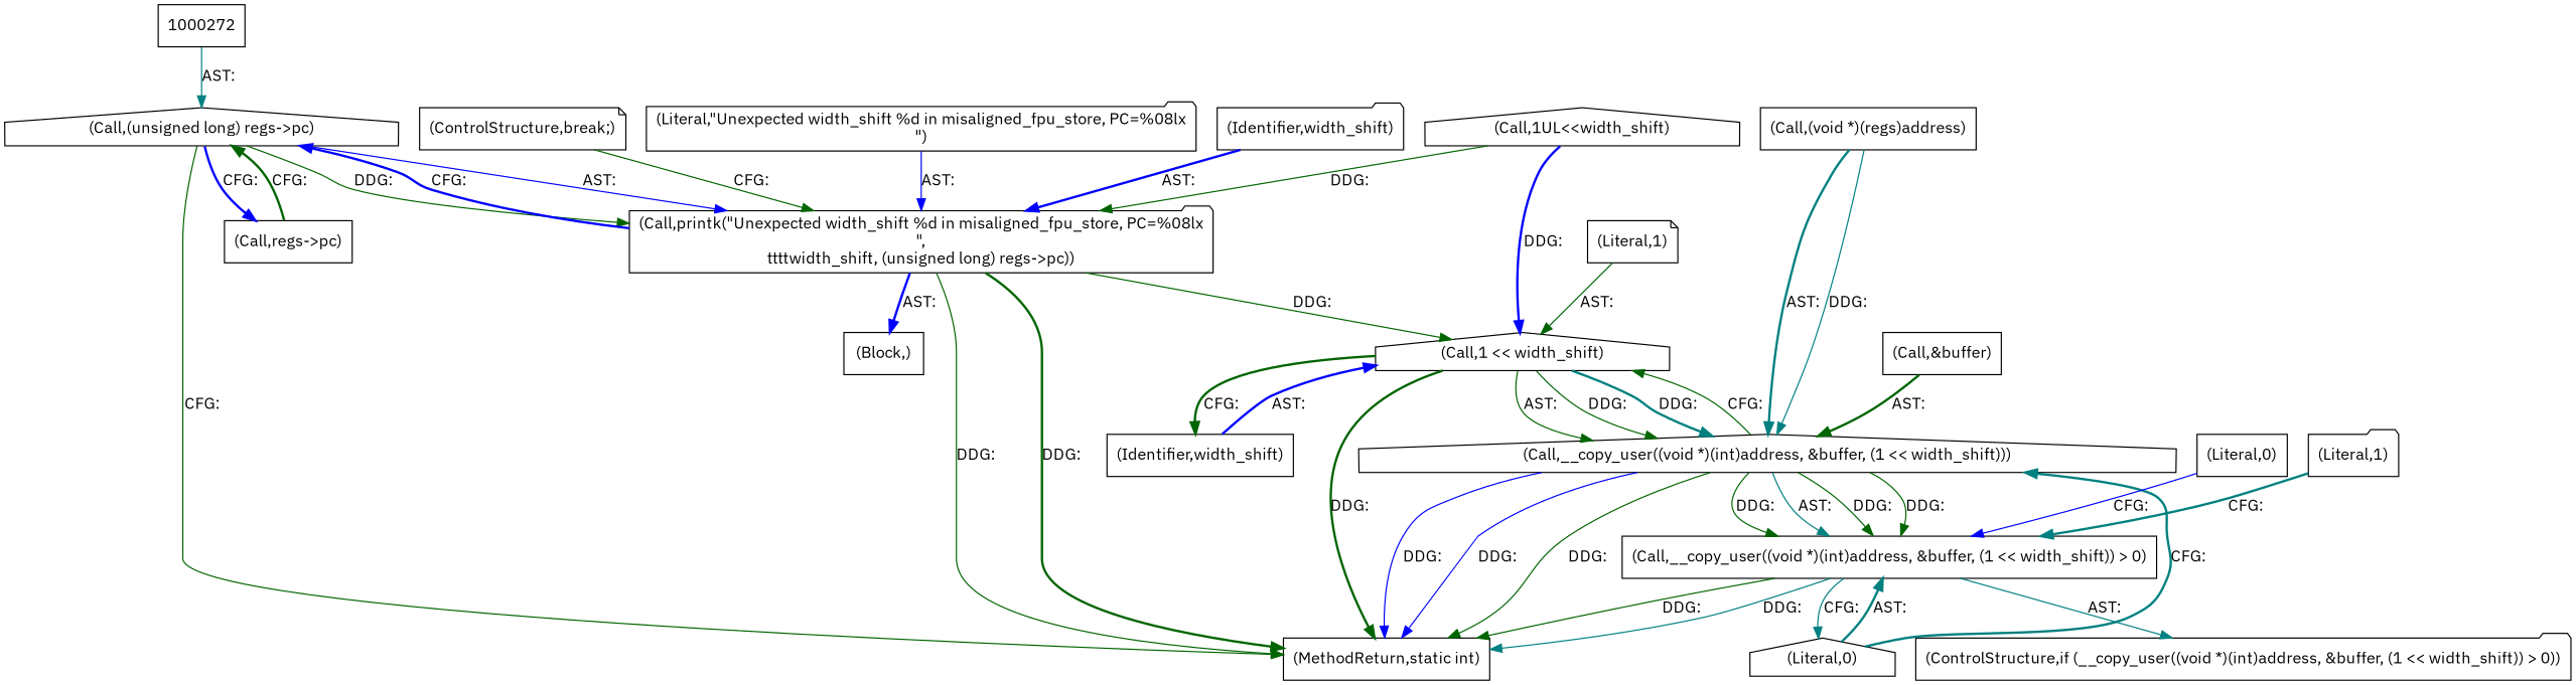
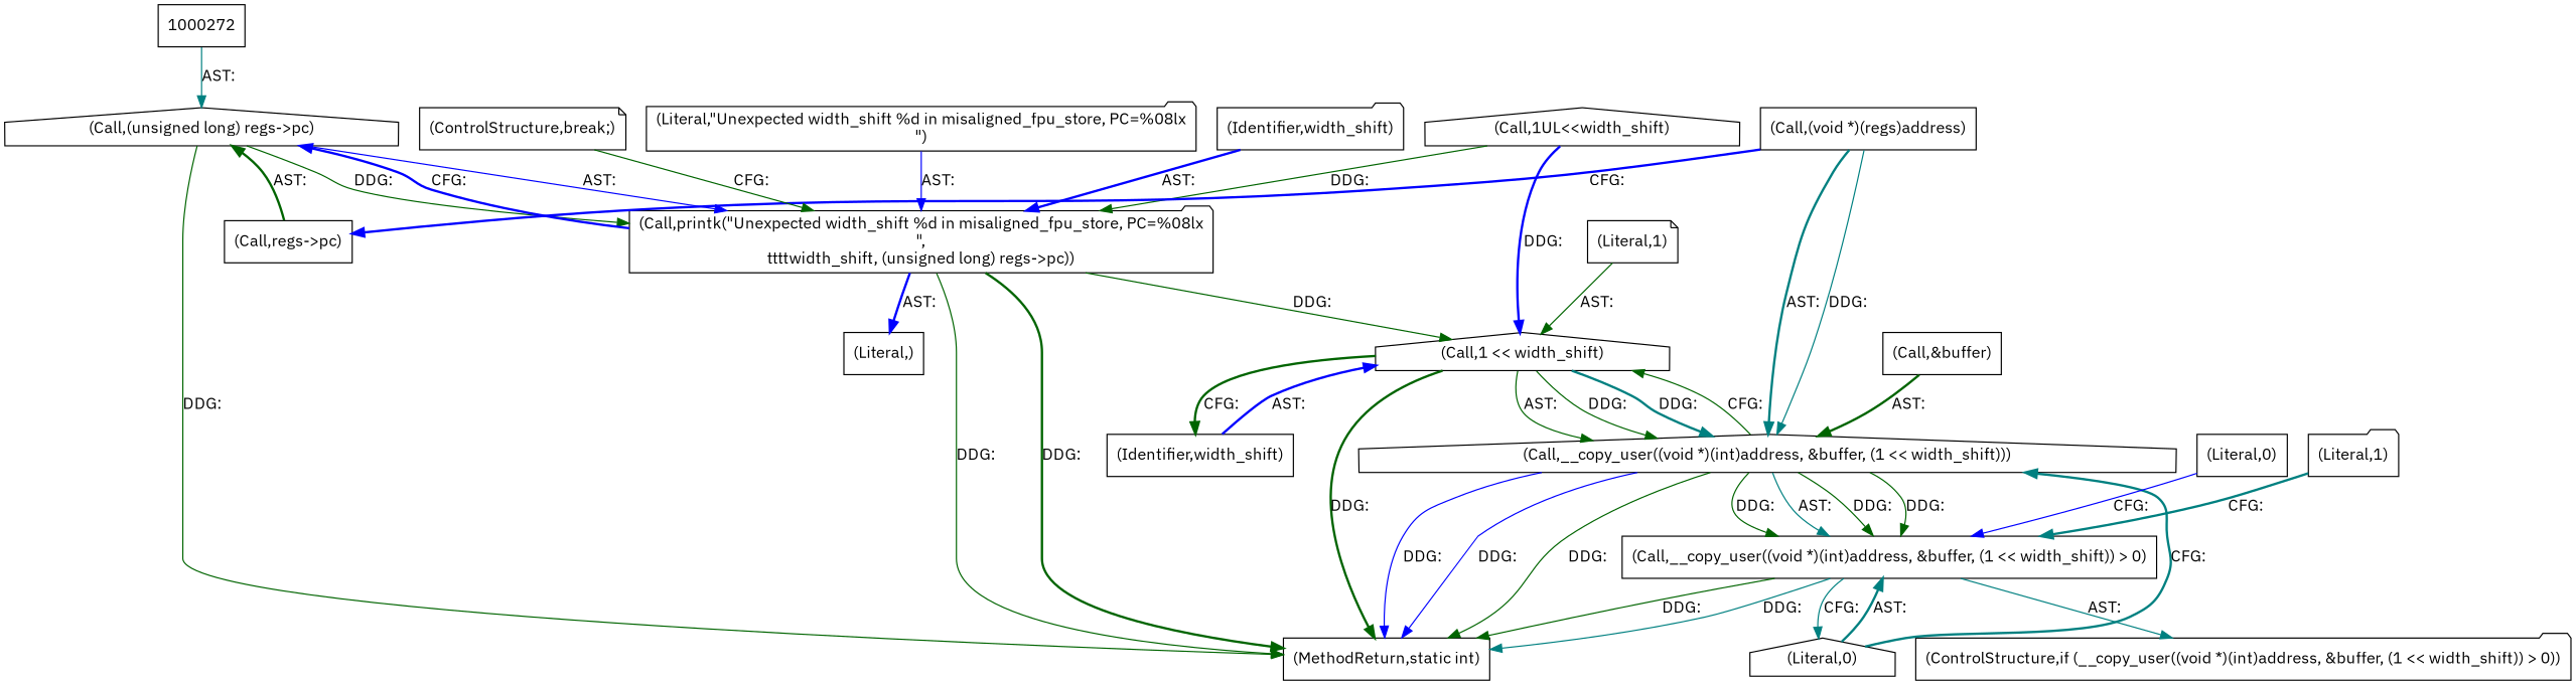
  digraph {
    fontname="IBM Plex Sans"
    node [fontname="IBM Plex Sans" shape=box]
    edge [color=darkgreen fontname="IBM Plex Sans" style=solid]
    n1 [label="(Call,(unsigned long) regs->pc)" shape=house]
    n2 [label="(Call,printk(\"Unexpected width_shift %d in misaligned_fpu_store, PC=%08lx\n\",\n\t\t\t\twidth_shift, (unsigned long) regs->pc))" shape=folder]
    n3 [label="(Call,regs->pc)"]
    n4 [label="(MethodReturn,static int)"]
    n5 [label="(Call,1 << width_shift)" shape=house]
-   n6 [label="(Block,)"]
+   n6 [label="(Literal,)"]
    n7 [label="(Call,__copy_user((void *)(int)address, &buffer, (1 << width_shift)))" shape=house]
    n8 [label="(Identifier,width_shift)"]
    n9 [label="(Call,__copy_user((void *)(int)address, &buffer, (1 << width_shift)) > 0)"]
    n10 [label="(Literal,0)" shape=house]
    n11 [label="(ControlStructure,if (__copy_user((void *)(int)address, &buffer, (1 << width_shift)) > 0))" shape=folder]
    n12 [label="(Literal,\"Unexpected width_shift %d in misaligned_fpu_store, PC=%08lx\n\")" shape=folder]
    n13 [label="(Call,1UL<<width_shift)" shape=house]
    n14 [label="(Call,(void *)(regs)address)"]
    n15 [label="(Literal,1)" shape=note]
    n16 [label="(Literal,0)"]
    n17 [label="(Literal,1)" shape=folder]
    n18 [label="(Identifier,width_shift)" shape=folder]
    n19 [label="(Call,&buffer)"]
    n20 [label="(ControlStructure,break;)" shape=note]
    1000272
    n1 -> n2 [color=blue label="AST: "]
    n1 -> n2 [label="DDG: "]
-   n1 -> n3 [color=blue label="CFG: " style=bold]
-   n1 -> n4 [label="CFG: "]
+   n14 -> n3 [color=blue label="CFG: " style=bold]
+   n1 -> n4 [label="DDG: "]
    n2 -> n1 [color=blue label="CFG: " style=bold]
    n2 -> n4 [label="DDG: " style=bold]
    n2 -> n4 [label="DDG: "]
    n2 -> n5 [label="DDG: "]
    n2 -> n6 [color=blue label="AST: " style=bold]
-   n3 -> n1 [label="CFG: " style=bold]
+   n3 -> n1 [label="AST: " style=bold]
    n5 -> n4 [label="DDG: " style=bold]
    n5 -> n7 [label="AST: "]
    n5 -> n7 [label="DDG: "]
    n5 -> n7 [color=teal label="DDG: " style=bold]
    n5 -> n8 [label="CFG: " style=bold]
    n7 -> n4 [label="DDG: "]
    n7 -> n4 [color=blue label="DDG: "]
    n7 -> n4 [color=blue label="DDG: "]
    n7 -> n5 [label="CFG: "]
    n7 -> n9 [color=teal label="AST: "]
    n7 -> n9 [label="DDG: "]
    n7 -> n9 [label="DDG: "]
    n7 -> n9 [label="DDG: "]
    n8 -> n5 [color=blue label="AST: " style=bold]
    n9 -> n4 [label="DDG: "]
    n9 -> n4 [color=teal label="DDG: "]
    n9 -> n10 [color=teal label="CFG: "]
    n9 -> n11 [color=teal label="AST: "]
    n10 -> n7 [color=teal label="CFG: " style=bold]
    n10 -> n9 [color=teal label="AST: " style=bold]
    n12 -> n2 [color=blue label="AST: "]
    n13 -> n2 [label="DDG: "]
    n13 -> n5 [color=blue label="DDG: " style=bold]
    n14 -> n7 [color=teal label="AST: " style=bold]
    n14 -> n7 [color=teal label="DDG: "]
    n15 -> n5 [label="AST: "]
    n16 -> n9 [color=blue label="CFG: "]
    n17 -> n9 [color=teal label="CFG: " style=bold]
    n18 -> n2 [color=blue label="AST: " style=bold]
    n19 -> n7 [label="AST: " style=bold]
    n20 -> n2 [label="CFG: "]
    1000272 -> n1 [color=teal label="AST: "]
  }
